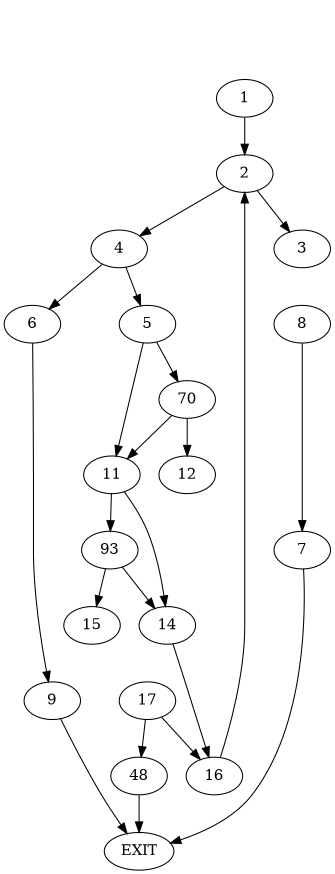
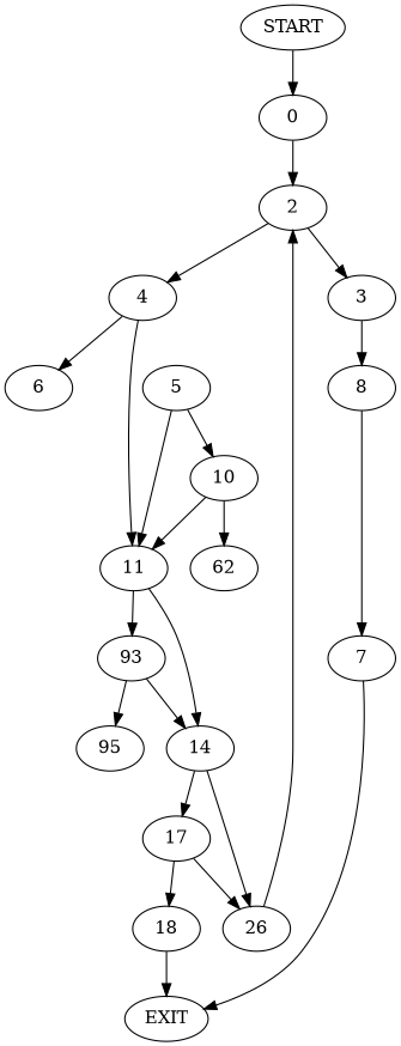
  digraph {
-   1
+   n1 [label=START]
+   1 [label=0]
    2
    n4 [label=EXIT]
    3
    4
    8
    5
    6
    7
-   10 [label=70]
+   10
    11
-   9
-   12
+   12 [label=62]
    n15 [label=93]
    14
-   15
-   16
+   15 [label=95]
+   16 [label=26]
    17
-   18 [label=48]
+   18
+   n1 -> 1
    1 -> 2
    2 -> 3
    2 -> 4
-   4 -> 5
+   3 -> 8
+   4 -> 11
    4 -> 6
    8 -> 7
    5 -> 10
    5 -> 11
-   6 -> 9
    7 -> n4
    10 -> 11
    10 -> 12
    11 -> n15
    11 -> 14
-   9 -> n4
    n15 -> 14
    n15 -> 15
    14 -> 16
+   14 -> 17
    16 -> 2
    17 -> 16
    17 -> 18
    18 -> n4
  }
